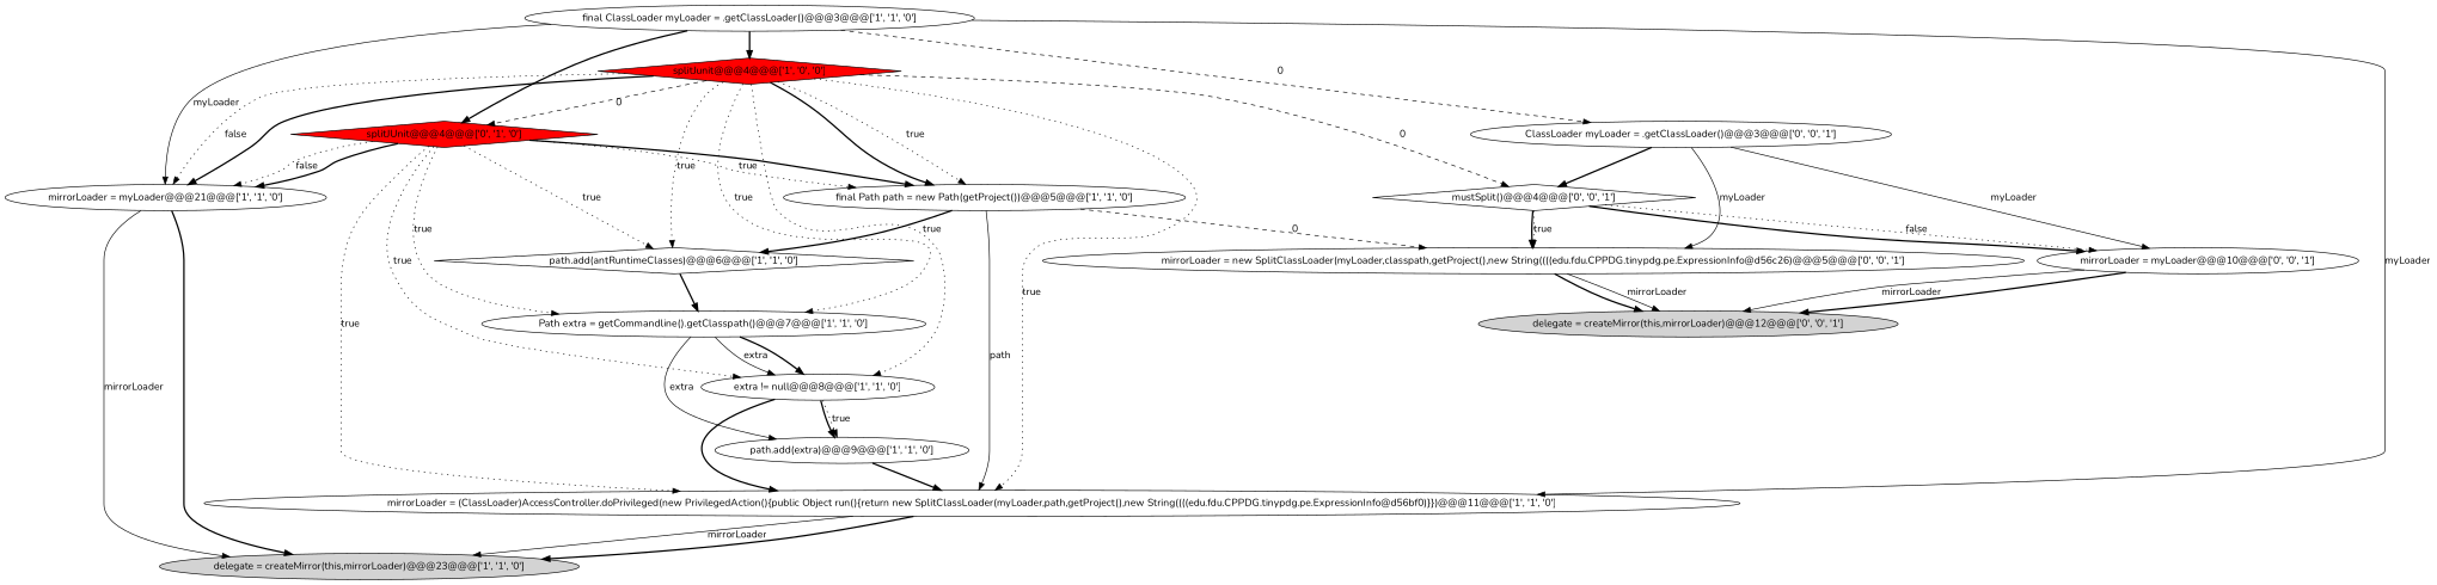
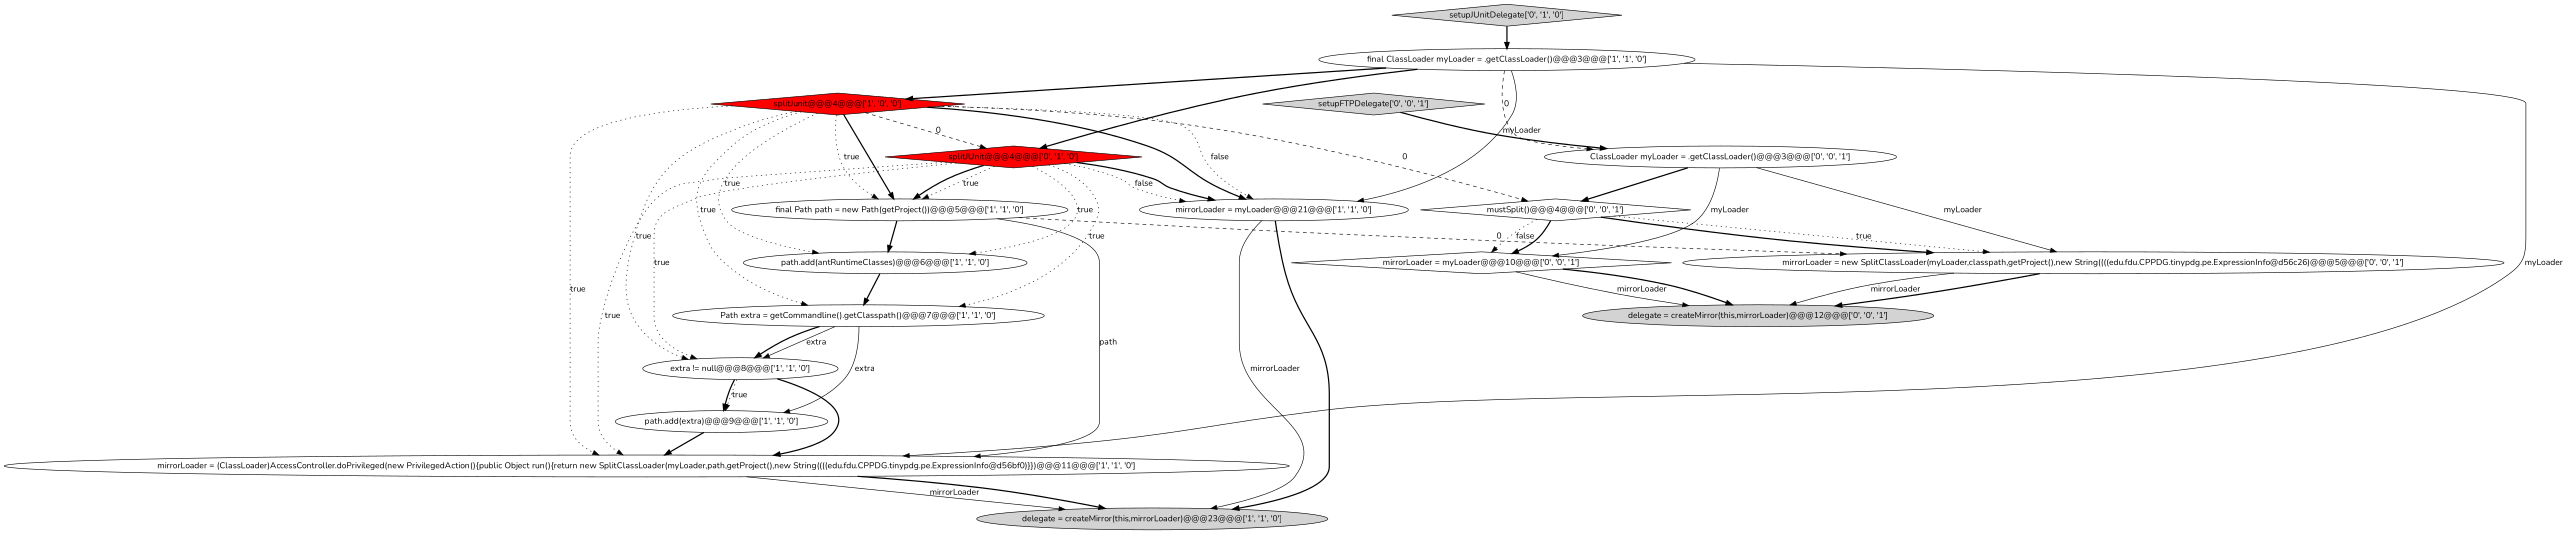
  digraph {
    fontname=Nunito
    node [fillcolor=white fontname=Nunito shape=ellipse style=filled]
    edge [fontname=Nunito style=bold]
    n1 [fillcolor=red label="splitJunit@@@4@@@['1', '0', '0']" shape=diamond]
    n2 [label="extra != null@@@8@@@['1', '1', '0']"]
    n3 [label="mirrorLoader = myLoader@@@21@@@['1', '1', '0']"]
    n4 [label="mirrorLoader = (ClassLoader)AccessController.doPrivileged(new PrivilegedAction(){public Object run(){return new SplitClassLoader(myLoader,path,getProject(),new String((((edu.fdu.CPPDG.tinypdg.pe.ExpressionInfo@d56bf0)}})@@@11@@@['1', '1', '0']"]
    n5 [label="final Path path = new Path(getProject())@@@5@@@['1', '1', '0']"]
    n6 [fillcolor=red label="splitJUnit@@@4@@@['0', '1', '0']" shape=diamond]
-   n7 [label="path.add(antRuntimeClasses)@@@6@@@['1', '1', '0']" shape=diamond]
+   n7 [label="path.add(antRuntimeClasses)@@@6@@@['1', '1', '0']"]
    n8 [label="mustSplit()@@@4@@@['0', '0', '1']" shape=diamond]
    n9 [label="Path extra = getCommandline().getClasspath()@@@7@@@['1', '1', '0']"]
    n10 [label="path.add(extra)@@@9@@@['1', '1', '0']"]
    n11 [fillcolor=lightgray label="delegate = createMirror(this,mirrorLoader)@@@23@@@['1', '1', '0']"]
    n12 [label="mirrorLoader = new SplitClassLoader(myLoader,classpath,getProject(),new String((((edu.fdu.CPPDG.tinypdg.pe.ExpressionInfo@d56c26)@@@5@@@['0', '0', '1']"]
-   n13 [label="mirrorLoader = myLoader@@@10@@@['0', '0', '1']"]
+   n13 [label="mirrorLoader = myLoader@@@10@@@['0', '0', '1']" shape=diamond]
    n14 [label="ClassLoader myLoader = .getClassLoader()@@@3@@@['0', '0', '1']"]
    n15 [fillcolor=lightgray label="delegate = createMirror(this,mirrorLoader)@@@12@@@['0', '0', '1']"]
    n16 [label="final ClassLoader myLoader = .getClassLoader()@@@3@@@['1', '1', '0']"]
+   n17 [fillcolor=lightgray label="setupFTPDelegate['0', '0', '1']" shape=diamond]
+   n18 [fillcolor=lightgray label="setupJUnitDelegate['0', '1', '0']" shape=diamond]
    n1 -> n2 [label=true style=dotted]
    n1 -> n3 [label=false style=dotted]
    n1 -> n3
    n1 -> n4 [label=true style=dotted]
    n1 -> n5
    n1 -> n5 [label=true style=dotted]
    n1 -> n6 [label=0 style=dashed]
    n1 -> n7 [label=true style=dotted]
    n1 -> n8 [label=0 style=dashed]
    n1 -> n9 [label=true style=dotted]
    n2 -> n4
    n2 -> n10
    n2 -> n10 [label=true style=dotted]
    n3 -> n11 [label=mirrorLoader style=solid]
    n3 -> n11
    n4 -> n11 [label=mirrorLoader style=solid]
    n4 -> n11
    n5 -> n4 [label=path style=solid]
    n5 -> n7
    n5 -> n12 [label=0 style=dashed]
    n6 -> n2 [label=true style=dotted]
    n6 -> n3 [label=false style=dotted]
    n6 -> n3
    n6 -> n4 [label=true style=dotted]
    n6 -> n5 [label=true style=dotted]
    n6 -> n5
    n6 -> n7 [label=true style=dotted]
    n6 -> n9 [label=true style=dotted]
    n7 -> n9
    n8 -> n12 [label=true style=dotted]
    n8 -> n12
    n8 -> n13 [label=false style=dotted]
    n8 -> n13
    n9 -> n2 [label=extra style=solid]
    n9 -> n2
    n9 -> n10 [label=extra style=solid]
    n10 -> n4
    n12 -> n15
    n12 -> n15 [label=mirrorLoader style=solid]
    n13 -> n15 [label=mirrorLoader style=solid]
    n13 -> n15
    n14 -> n8
    n14 -> n12 [label=myLoader style=solid]
    n14 -> n13 [label=myLoader style=solid]
    n16 -> n1
    n16 -> n3 [label=myLoader style=solid]
    n16 -> n4 [label=myLoader style=solid]
    n16 -> n6
    n16 -> n14 [label=0 style=dashed]
+   n17 -> n14
+   n18 -> n16
  }
